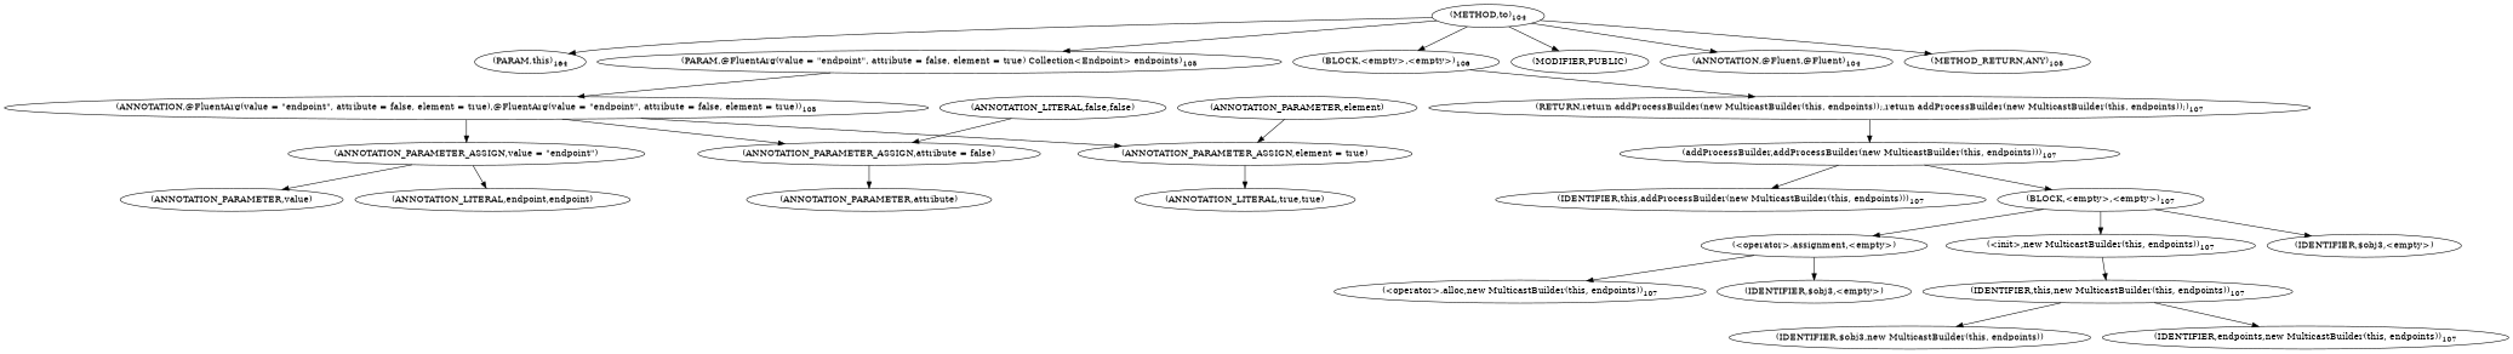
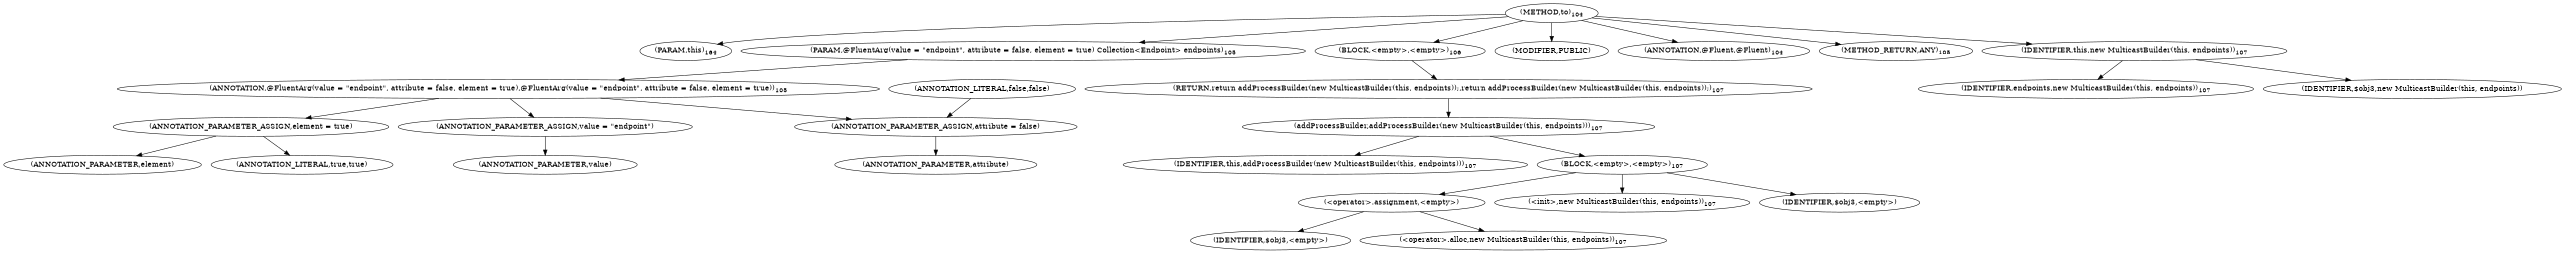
  digraph {
    n1 [label=<(METHOD,to)<SUB>104</SUB>>]
    n2 [label=<(PARAM,this)<SUB>164</SUB>>]
    n3 [label=<(PARAM,@FluentArg(value = &quot;endpoint&quot;, attribute = false, element = true) Collection&lt;Endpoint&gt; endpoints)<SUB>105</SUB>>]
    n4 [label=<(BLOCK,&lt;empty&gt;,&lt;empty&gt;)<SUB>106</SUB>>]
    n5 [label=<(MODIFIER,PUBLIC)>]
    n6 [label=<(ANNOTATION,@Fluent,@Fluent)<SUB>104</SUB>>]
    n7 [label=<(METHOD_RETURN,ANY)<SUB>105</SUB>>]
    n8 [label=<(ANNOTATION,@FluentArg(value = &quot;endpoint&quot;, attribute = false, element = true),@FluentArg(value = &quot;endpoint&quot;, attribute = false, element = true))<SUB>105</SUB>>]
    n9 [label=<(RETURN,return addProcessBuilder(new MulticastBuilder(this, endpoints));,return addProcessBuilder(new MulticastBuilder(this, endpoints));)<SUB>107</SUB>>]
    n10 [label=<(ANNOTATION_PARAMETER_ASSIGN,value = &quot;endpoint&quot;)>]
    n11 [label=<(ANNOTATION_PARAMETER_ASSIGN,attribute = false)>]
    n12 [label=<(ANNOTATION_PARAMETER_ASSIGN,element = true)>]
    n13 [label=<(ANNOTATION_PARAMETER,value)>]
-   n14 [label=<(ANNOTATION_LITERAL,endpoint,endpoint)>]
    n15 [label=<(ANNOTATION_PARAMETER,attribute)>]
    n16 [label=<(ANNOTATION_PARAMETER,element)>]
    n17 [label=<(ANNOTATION_LITERAL,true,true)>]
    n18 [label=<(ANNOTATION_LITERAL,false,false)>]
    n19 [label=<(addProcessBuilder,addProcessBuilder(new MulticastBuilder(this, endpoints)))<SUB>107</SUB>>]
    n20 [label=<(IDENTIFIER,this,addProcessBuilder(new MulticastBuilder(this, endpoints)))<SUB>107</SUB>>]
    n21 [label=<(BLOCK,&lt;empty&gt;,&lt;empty&gt;)<SUB>107</SUB>>]
    n22 [label=<(&lt;operator&gt;.assignment,&lt;empty&gt;)>]
    n23 [label=<(&lt;init&gt;,new MulticastBuilder(this, endpoints))<SUB>107</SUB>>]
    n24 [label=<(IDENTIFIER,$obj3,&lt;empty&gt;)>]
    n25 [label=<(IDENTIFIER,$obj3,&lt;empty&gt;)>]
    n26 [label=<(&lt;operator&gt;.alloc,new MulticastBuilder(this, endpoints))<SUB>107</SUB>>]
    n27 [label=<(IDENTIFIER,this,new MulticastBuilder(this, endpoints))<SUB>107</SUB>>]
    n28 [label=<(IDENTIFIER,$obj3,new MulticastBuilder(this, endpoints))>]
    n29 [label=<(IDENTIFIER,endpoints,new MulticastBuilder(this, endpoints))<SUB>107</SUB>>]
    n1 -> n2
    n1 -> n3
    n1 -> n4
    n1 -> n5
    n1 -> n6
    n1 -> n7
    n3 -> n8
    n4 -> n9
    n8 -> n10
    n8 -> n11
    n8 -> n12
    n9 -> n19
    n10 -> n13
-   n10 -> n14
    n11 -> n15
-   n16 -> n12
+   n12 -> n16
    n12 -> n17
    n18 -> n11
    n19 -> n20
    n19 -> n21
    n21 -> n22
    n21 -> n23
    n21 -> n24
    n22 -> n25
    n22 -> n26
-   n23 -> n27
+   n1 -> n27
    n27 -> n28
    n27 -> n29
  }
